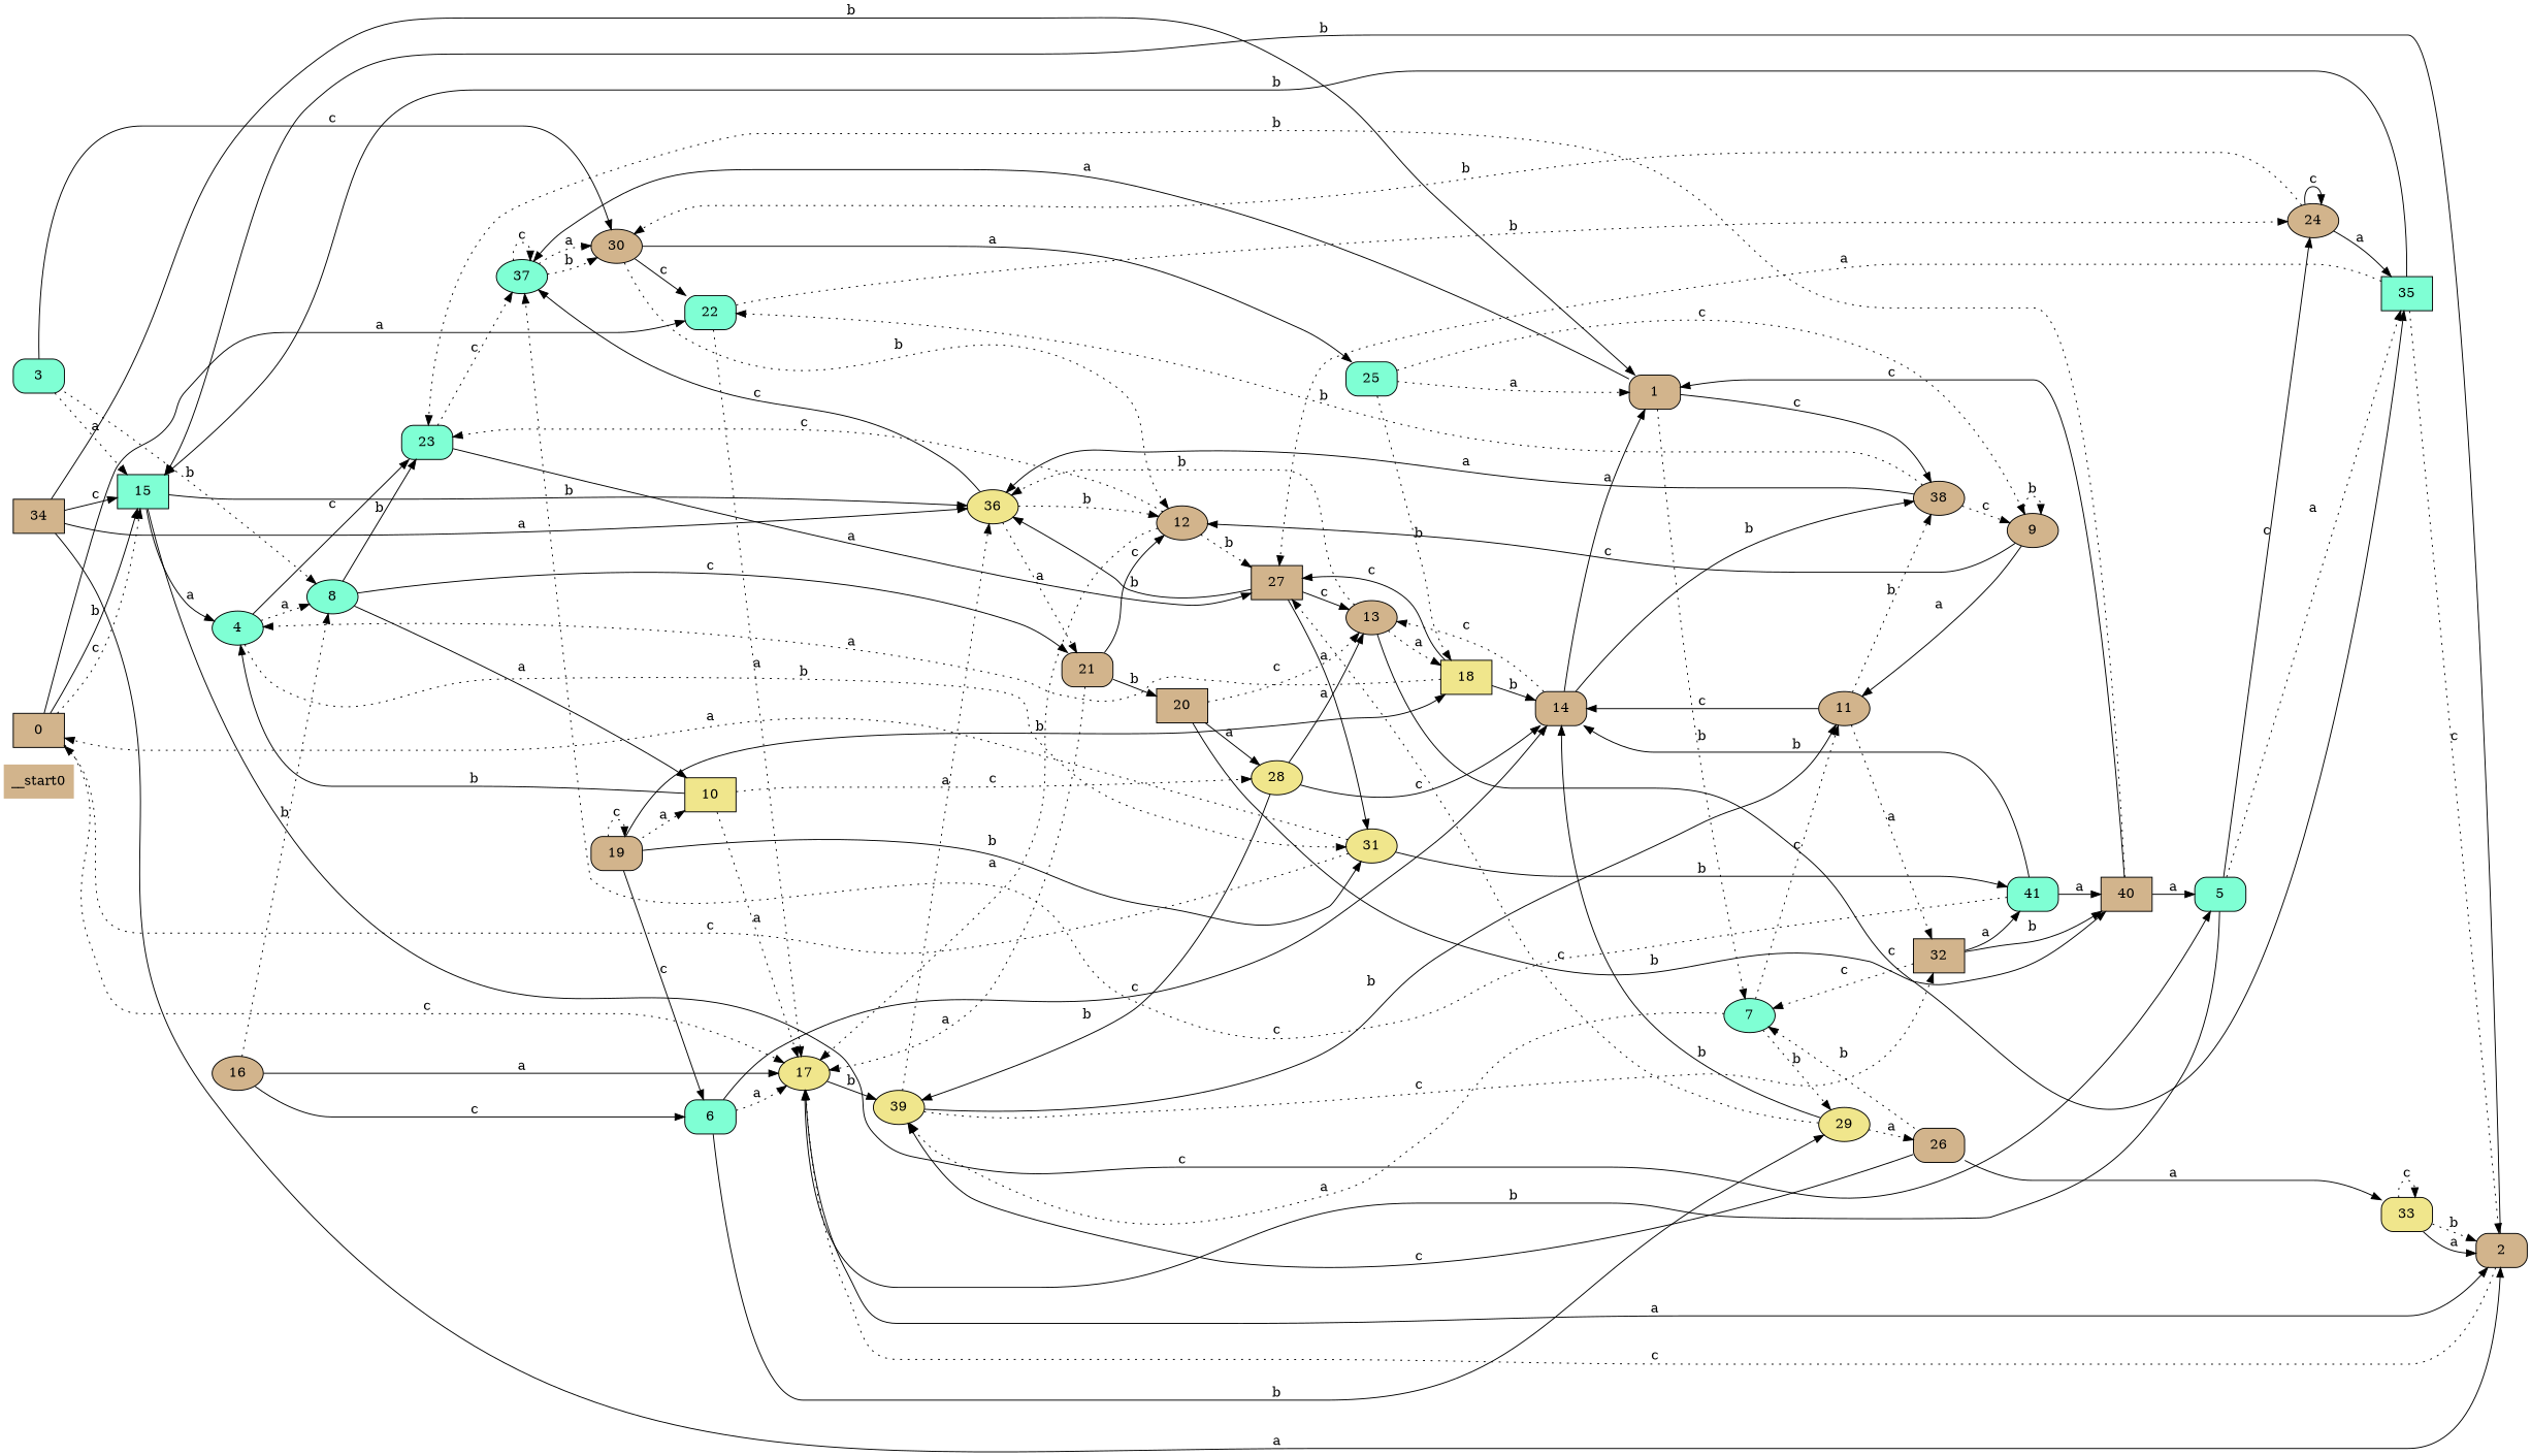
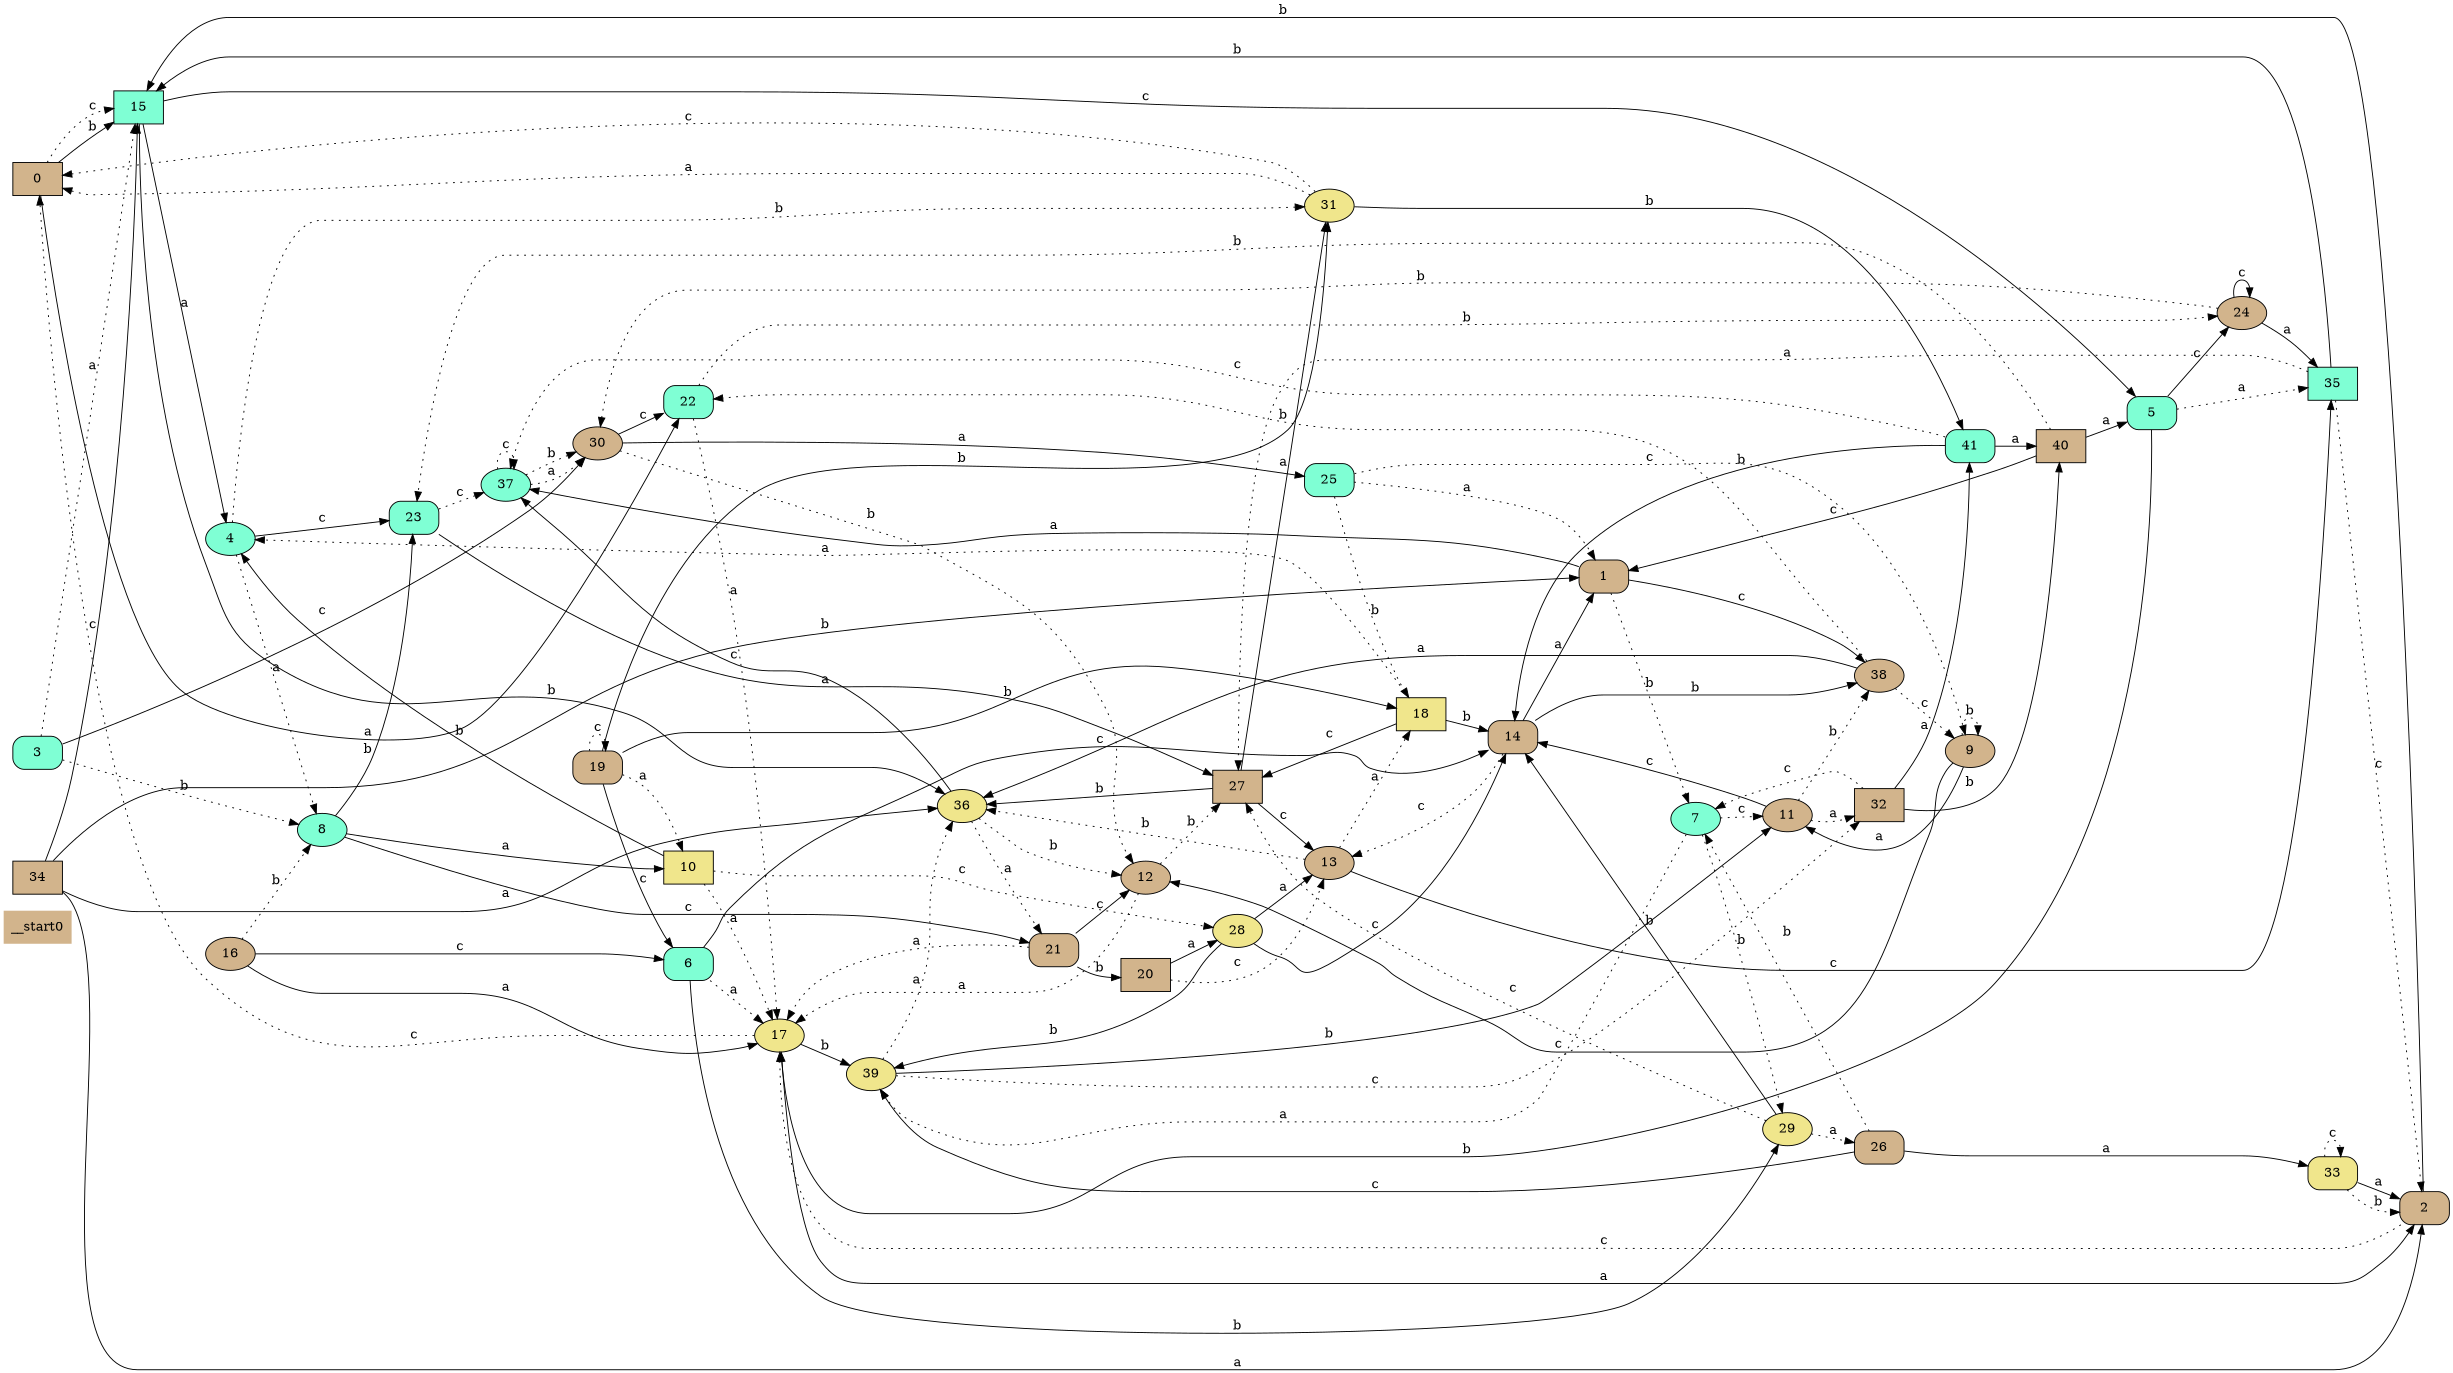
  digraph {
    rankdir=LR
    node [fillcolor=tan shape=box style="rounded,filled" color=black]
    edge [style=solid]
    __start0 [shape=none style=filled color=""]
    n2 [label=0 style=filled]
    n3 [fillcolor=aquamarine label=15 style=filled]
    n4 [fillcolor=aquamarine label=22]
    n5 [fillcolor=aquamarine label=4 shape=ellipse]
    n6 [fillcolor=aquamarine label=5]
    n7 [fillcolor=khaki label=36 shape=ellipse]
    n8 [fillcolor=khaki label=17 shape=ellipse]
    n9 [label=24 shape=ellipse style=filled]
    n10 [label=1]
    n11 [fillcolor=aquamarine label=7 shape=ellipse style=filled]
    n12 [fillcolor=aquamarine label=37 shape=ellipse style=filled]
    n13 [label=38 shape=ellipse]
    n14 [fillcolor=khaki label=29 shape=ellipse]
    n15 [label=11 shape=ellipse]
    n16 [fillcolor=khaki label=39 shape=ellipse]
    n17 [label=30 shape=ellipse]
    n18 [label=9 shape=ellipse style=filled]
    n19 [label=2]
    n20 [label=34 style=filled]
    n21 [fillcolor=aquamarine label=3]
    n22 [fillcolor=aquamarine label=8 shape=ellipse style=filled]
    n23 [fillcolor=aquamarine label=23]
    n24 [fillcolor=khaki label=10 style=filled]
    n25 [label=21]
    n26 [label=12 shape=ellipse]
    n27 [fillcolor=aquamarine label=25]
    n28 [fillcolor=khaki label=31 shape=ellipse]
    n29 [label=27 style=filled]
    n30 [fillcolor=aquamarine label=41]
    n31 [fillcolor=aquamarine label=35 style=filled]
    n32 [fillcolor=aquamarine label=6]
    n33 [label=14]
    n34 [label=13 shape=ellipse]
    n35 [label=26]
    n36 [label=32 style=filled]
    n37 [fillcolor=khaki label=28 shape=ellipse]
    n38 [label=20 style=filled]
    n39 [label=40 style=filled]
    n40 [fillcolor=khaki label=18 style=filled]
    n41 [label=16 shape=ellipse style=filled]
    n42 [label=19]
    n43 [fillcolor=khaki label=33]
    n2 -> n3 [label=b]
    n2 -> n3 [label=c style=dotted]
    n2 -> n4 [label=a]
    n3 -> n5 [label=a]
    n3 -> n6 [label=c]
    n3 -> n7 [label=b]
    n4 -> n8 [label=a style=dotted]
    n4 -> n9 [label=b style=dotted]
    n5 -> n22 [label=a style=dotted]
    n5 -> n23 [label=c]
    n5 -> n28 [label=b style=dotted]
    n6 -> n8 [label=b]
    n6 -> n9 [label=c]
    n6 -> n31 [label=a style=dotted]
    n7 -> n12 [label=c]
    n7 -> n25 [label=a style=dotted]
    n7 -> n26 [label=b style=dotted]
-   n2 -> n8 [label=c style=dotted]
+   n8 -> n2 [label=c style=dotted]
    n8 -> n16 [label=b]
    n8 -> n19 [label=a]
    n9 -> n9 [label=c]
    n9 -> n17 [label=b style=dotted]
    n9 -> n31 [label=a]
    n10 -> n11 [label=b style=dotted]
    n10 -> n12 [label=a]
    n10 -> n13 [label=c]
    n11 -> n14 [label=b style=dotted]
    n11 -> n15 [label=c style=dotted]
    n11 -> n16 [label=a style=dotted]
    n12 -> n12 [label=c style=dotted]
    n12 -> n17 [label=a style=dotted]
    n12 -> n17 [label=b style=dotted]
    n13 -> n4 [label=b style=dotted]
    n13 -> n7 [label=a]
    n13 -> n18 [label=c style=dotted]
    n14 -> n29 [label=c style=dotted]
    n14 -> n33 [label=b]
    n14 -> n35 [label=a style=dotted]
    n15 -> n13 [label=b style=dotted]
    n15 -> n33 [label=c]
    n15 -> n36 [label=a style=dotted]
    n16 -> n7 [label=a style=dotted]
    n16 -> n15 [label=b]
    n16 -> n36 [label=c style=dotted]
    n17 -> n4 [label=c]
    n17 -> n26 [label=b style=dotted]
    n17 -> n27 [label=a]
    n18 -> n15 [label=a]
    n18 -> n18 [label=b style=dotted]
    n18 -> n26 [label=c]
    n19 -> n3 [label=b]
    n19 -> n8 [label=c style=dotted]
    n20 -> n3 [label=c]
    n20 -> n7 [label=a]
    n20 -> n10 [label=b]
    n20 -> n19 [label=a]
    n21 -> n3 [label=a style=dotted]
    n21 -> n17 [label=c]
    n21 -> n22 [label=b style=dotted]
    n22 -> n23 [label=b]
    n22 -> n24 [label=a]
    n22 -> n25 [label=c]
    n23 -> n12 [label=c style=dotted]
    n23 -> n29 [label=a]
    n24 -> n5 [label=b]
    n24 -> n8 [label=a style=dotted]
    n24 -> n37 [label=c style=dotted]
    n25 -> n8 [label=a style=dotted]
    n25 -> n26 [label=c]
    n25 -> n38 [label=b]
    n26 -> n8 [label=a style=dotted]
-   n26 -> n23 [label=c style=dotted]
    n26 -> n29 [label=b style=dotted]
    n27 -> n10 [label=a style=dotted]
    n27 -> n18 [label=c style=dotted]
    n27 -> n40 [label=b style=dotted]
    n28 -> n2 [label=a style=dotted]
    n28 -> n2 [label=c style=dotted]
    n28 -> n30 [label=b]
    n29 -> n7 [label=b]
    n29 -> n28 [label=a]
    n29 -> n34 [label=c]
    n30 -> n12 [label=c style=dotted]
    n30 -> n33 [label=b]
    n30 -> n39 [label=a]
    n31 -> n3 [label=b]
    n31 -> n19 [label=c style=dotted]
    n31 -> n29 [label=a style=dotted]
    n32 -> n8 [label=a style=dotted]
    n32 -> n14 [label=b]
    n32 -> n33 [label=c]
    n33 -> n10 [label=a]
    n33 -> n13 [label=b]
    n33 -> n34 [label=c style=dotted]
    n34 -> n7 [label=b style=dotted]
    n34 -> n31 [label=c]
    n34 -> n40 [label=a style=dotted]
    n35 -> n11 [label=b style=dotted]
    n35 -> n16 [label=c]
    n35 -> n43 [label=a]
    n36 -> n11 [label=c style=dotted]
    n36 -> n30 [label=a]
    n36 -> n39 [label=b]
    n37 -> n16 [label=b]
    n37 -> n33 [label=c]
    n37 -> n34 [label=a]
    n38 -> n34 [label=c style=dotted]
    n38 -> n37 [label=a]
-   n38 -> n39 [label=b]
    n39 -> n6 [label=a]
    n39 -> n10 [label=c]
    n39 -> n23 [label=b style=dotted]
    n40 -> n5 [label=a style=dotted]
    n40 -> n29 [label=c]
    n40 -> n33 [label=b]
    n41 -> n8 [label=a]
    n41 -> n22 [label=b style=dotted]
    n41 -> n32 [label=c]
    n42 -> n24 [label=a style=dotted]
    n42 -> n28 [label=b]
    n42 -> n32 [label=c]
    n42 -> n40 [label=b]
    n42 -> n42 [label=c style=dotted]
    n43 -> n19 [label=a]
    n43 -> n19 [label=b style=dotted]
    n43 -> n43 [label=c style=dotted]
  }
